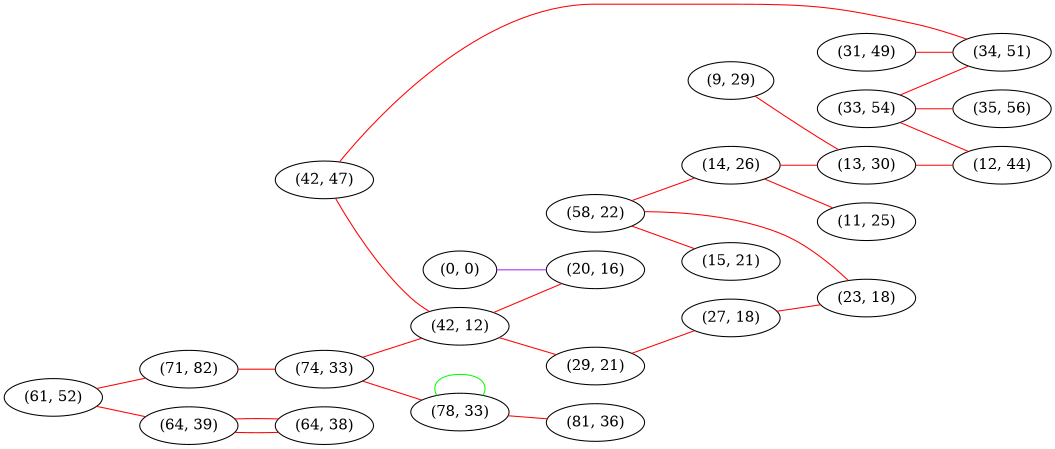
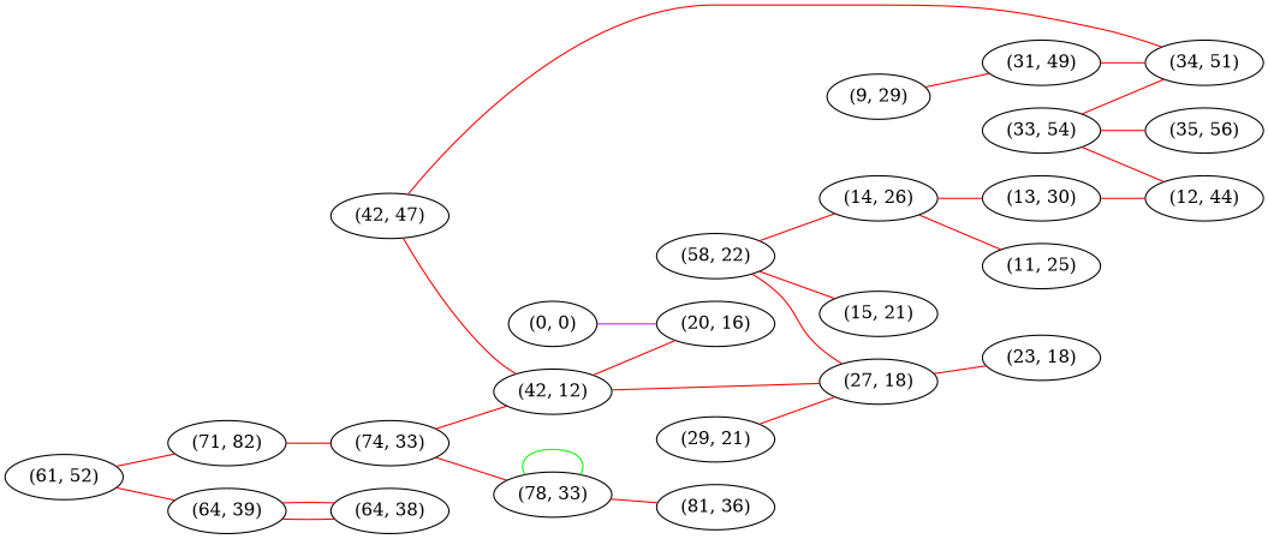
  graph {
    rankdir=LR
    edge [color=red weight=1]
    n1 [label="(58, 22)"]
    "(14, 26)"
    "(15, 21)"
    "(23, 18)"
    "(13, 30)"
    "(11, 25)"
    "(42, 47)"
    "(42, 12)"
    "(34, 51)"
    "(20, 16)"
    "(27, 18)"
    "(9, 29)"
    "(12, 44)"
    "(33, 54)"
    "(35, 56)"
    "(61, 52)"
    "(64, 39)"
    "(71, 82)"
    "(64, 38)"
    "(74, 33)"
    "(78, 33)"
    "(31, 49)"
    "(81, 36)"
    "(0, 0)"
    "(29, 21)"
    n1 -- "(14, 26)"
    n1 -- "(15, 21)"
-   n1 -- "(23, 18)"
+   n1 -- "(27, 18)"
    "(14, 26)" -- "(13, 30)"
    "(14, 26)" -- "(11, 25)"
    "(13, 30)" -- "(12, 44)"
    "(42, 47)" -- "(42, 12)"
    "(42, 47)" -- "(34, 51)"
    "(42, 12)" -- "(20, 16)"
-   "(42, 12)" -- "(29, 21)"
+   "(42, 12)" -- "(27, 18)"
    "(27, 18)" -- "(23, 18)"
-   "(9, 29)" -- "(13, 30)"
+   "(9, 29)" -- "(31, 49)"
    "(33, 54)" -- "(34, 51)"
    "(33, 54)" -- "(12, 44)"
    "(33, 54)" -- "(35, 56)"
    "(61, 52)" -- "(64, 39)"
    "(61, 52)" -- "(71, 82)"
    "(64, 39)" -- "(64, 38)"
    "(64, 39)" -- "(64, 38)"
    "(71, 82)" -- "(74, 33)"
    "(74, 33)" -- "(42, 12)"
    "(74, 33)" -- "(78, 33)"
    "(78, 33)" -- "(78, 33)" [color=green weight=2]
    "(78, 33)" -- "(81, 36)"
    "(31, 49)" -- "(34, 51)"
    "(0, 0)" -- "(20, 16)" [color=purple weight=4]
    "(29, 21)" -- "(27, 18)"
  }
